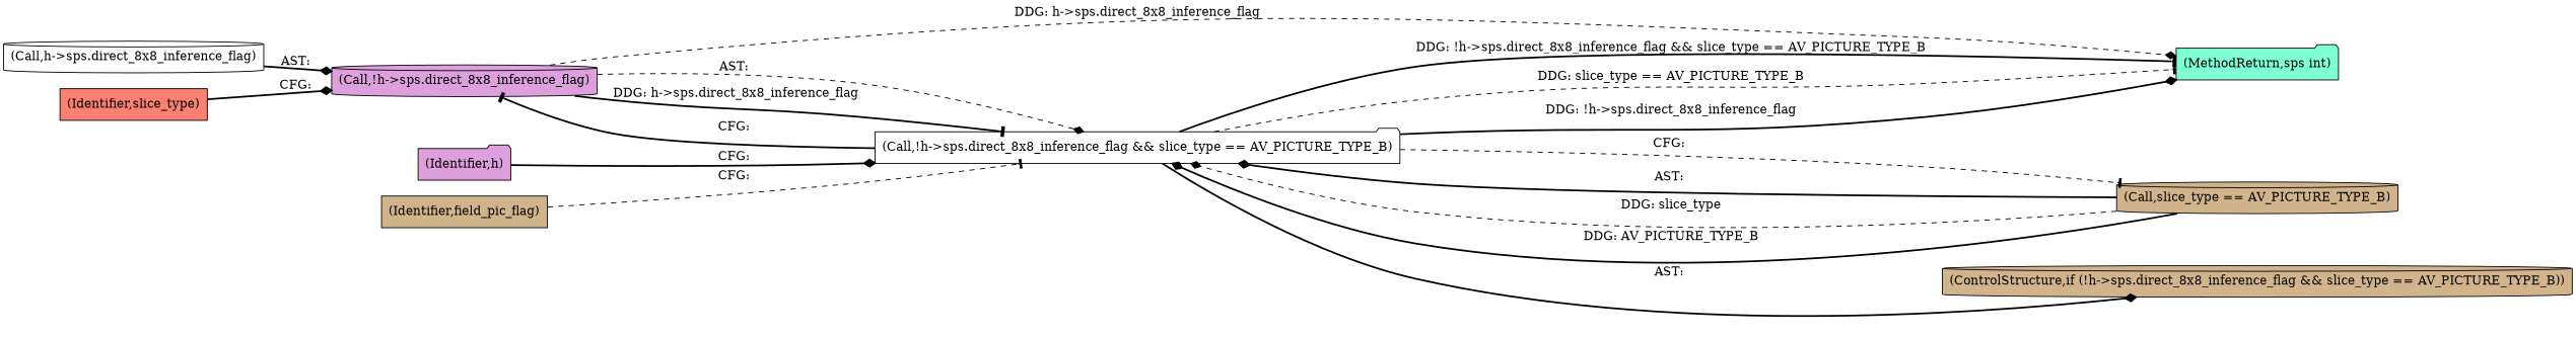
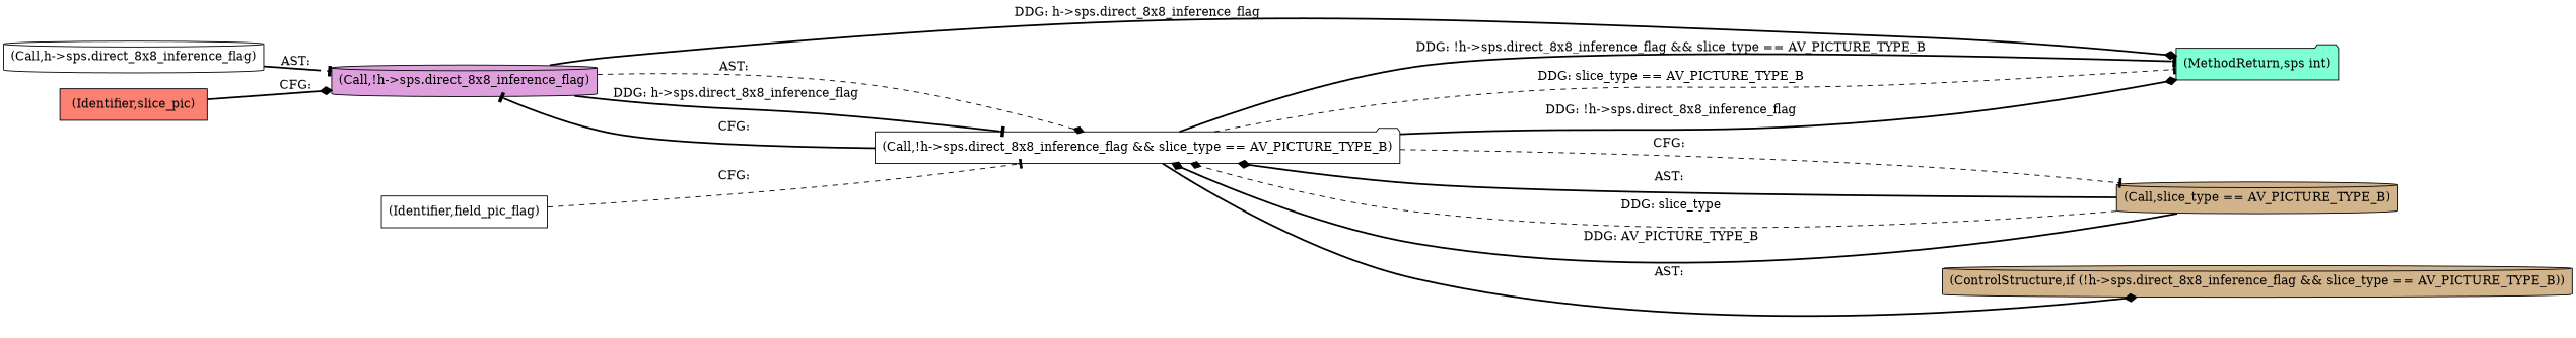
  digraph {
    rankdir=LR
    node [fillcolor=white shape=cylinder style=filled]
    edge [arrowhead=diamond style=bold]
    n1 [fillcolor=plum label="(Call,!h->sps.direct_8x8_inference_flag)"]
    n2 [label="(Call,!h->sps.direct_8x8_inference_flag && slice_type == AV_PICTURE_TYPE_B)" shape=folder]
    n3 [fillcolor=aquamarine label="(MethodReturn,sps int)" shape=folder]
    n4 [fillcolor=tan label="(Call,slice_type == AV_PICTURE_TYPE_B)"]
    n5 [fillcolor=tan label="(ControlStructure,if (!h->sps.direct_8x8_inference_flag && slice_type == AV_PICTURE_TYPE_B))"]
    n6 [label="(Call,h->sps.direct_8x8_inference_flag)"]
-   n7 [fillcolor=plum label="(Identifier,h)" shape=folder]
-   n8 [fillcolor=tan label="(Identifier,field_pic_flag)" shape=box]
-   n9 [fillcolor=salmon label="(Identifier,slice_type)" shape=box]
+   n8 [label="(Identifier,field_pic_flag)" shape=box]
+   n9 [fillcolor=salmon label="(Identifier,slice_pic)" shape=box]
    n1 -> n2 [label="AST: " style=dashed]
    n1 -> n2 [arrowhead=tee label="DDG: h->sps.direct_8x8_inference_flag"]
-   n1 -> n3 [label="DDG: h->sps.direct_8x8_inference_flag" style=dashed]
+   n1 -> n3 [label="DDG: h->sps.direct_8x8_inference_flag"]
    n2 -> n1 [arrowhead=tee label="CFG: "]
    n2 -> n3 [arrowhead=tee label="DDG: !h->sps.direct_8x8_inference_flag && slice_type == AV_PICTURE_TYPE_B"]
    n2 -> n3 [arrowhead=tee label="DDG: slice_type == AV_PICTURE_TYPE_B" style=dashed]
    n2 -> n3 [label="DDG: !h->sps.direct_8x8_inference_flag"]
    n2 -> n4 [arrowhead=tee label="CFG: " style=dashed]
    n2 -> n5 [label="AST: "]
    n4 -> n2 [label="AST: "]
    n4 -> n2 [label="DDG: slice_type" style=dashed]
    n4 -> n2 [label="DDG: AV_PICTURE_TYPE_B"]
-   n6 -> n1 [label="AST: "]
-   n7 -> n2 [label="CFG: "]
+   n6 -> n1 [arrowhead=tee label="AST: "]
    n8 -> n2 [arrowhead=tee label="CFG: " style=dashed]
    n9 -> n1 [label="CFG: "]
  }
